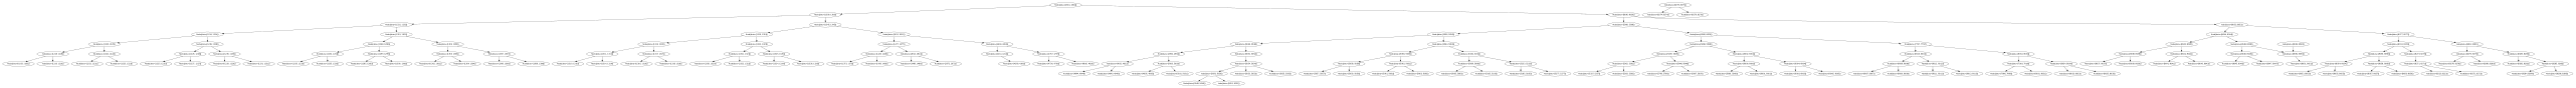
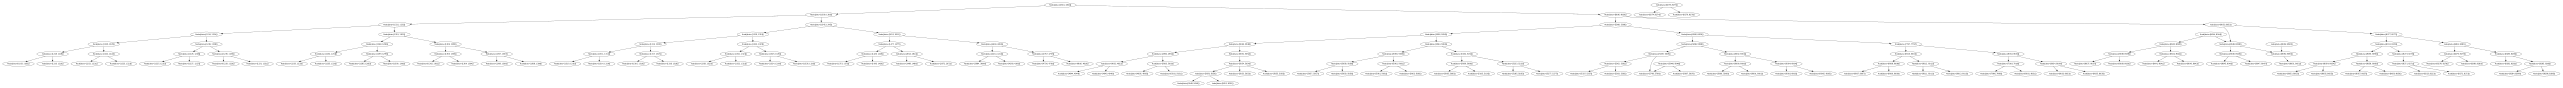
  digraph {
    fontname=Nunito
    node [fontname=Nunito]
    edge [fontname=Nunito]
    n1 [label="Node{data=[4841, 4841]}"]
    n2 [label="Node{data=[1309, 1309]}"]
    n3 [label="Node{data=[8036, 8036]}"]
    n4 [label="Node{data=[1232, 1232]}"]
    n5 [label="Node{data=[1345, 1345]}"]
    n6 [label="Node{data=[5308, 5308]}"]
    n7 [label="Node{data=[8052, 8052]}"]
    n8 [label="Node{data=[1224, 1224]}"]
    n9 [label="Node{data=[1301, 1301]}"]
    n10 [label="Node{data=[1319, 1319]}"]
    n11 [label="Node{data=[3611, 3611]}"]
    n12 [label="Node{data=[1220, 1220]}"]
    n13 [label="Node{data=[1228, 1228]}"]
    n14 [label="Node{data=[1268, 1268]}"]
    n15 [label="Node{data=[1305, 1305]}"]
    n16 [label="Node{data=[1218, 1218]}"]
    n17 [label="Node{data=[1222, 1222]}"]
    n18 [label="Node{data=[1226, 1226]}"]
    n19 [label="Node{data=[1230, 1230]}"]
    n20 [label="Node{data=[1183, 1183]}"]
    n21 [label="Node{data=[1219, 1219]}"]
    n22 [label="Node{data=[1221, 1221]}"]
    n23 [label="Node{data=[1223, 1223]}"]
    n24 [label="Node{data=[1225, 1225]}"]
    n25 [label="Node{data=[1227, 1227]}"]
    n26 [label="Node{data=[1229, 1229]}"]
    n27 [label="Node{data=[1231, 1231]}"]
    n28 [label="Node{data=[1234, 1234]}"]
    n29 [label="Node{data=[1299, 1299]}"]
    n30 [label="Node{data=[1303, 1303]}"]
    n31 [label="Node{data=[1307, 1307]}"]
    n32 [label="Node{data=[1233, 1233]}"]
    n33 [label="Node{data=[1235, 1235]}"]
    n34 [label="Node{data=[1285, 1285]}"]
    n35 [label="Node{data=[1300, 1300]}"]
    n36 [label="Node{data=[1302, 1302]}"]
    n37 [label="Node{data=[1304, 1304]}"]
    n38 [label="Node{data=[1306, 1306]}"]
    n39 [label="Node{data=[1308, 1308]}"]
    n40 [label="Node{data=[1315, 1315]}"]
    n41 [label="Node{data=[1323, 1323]}"]
    n42 [label="Node{data=[1477, 1477]}"]
    n43 [label="Node{data=[4694, 4694]}"]
    n44 [label="Node{data=[1311, 1311]}"]
    n45 [label="Node{data=[1317, 1317]}"]
    n46 [label="Node{data=[1321, 1321]}"]
    n47 [label="Node{data=[1325, 1325]}"]
    n48 [label="Node{data=[1310, 1310]}"]
    n49 [label="Node{data=[1314, 1314]}"]
    n50 [label="Node{data=[1316, 1316]}"]
    n51 [label="Node{data=[1318, 1318]}"]
    n52 [label="Node{data=[1320, 1320]}"]
    n53 [label="Node{data=[1322, 1322]}"]
    n54 [label="Node{data=[1324, 1324]}"]
    n55 [label="Node{data=[1326, 1326]}"]
    n56 [label="Node{data=[1426, 1426]}"]
    n57 [label="Node{data=[2814, 2814]}"]
    n58 [label="Node{data=[4214, 4214]}"]
    n59 [label="Node{data=[4767, 4767]}"]
    n60 [label="Node{data=[1373, 1373]}"]
    n61 [label="Node{data=[1436, 1436]}"]
    n62 [label="Node{data=[1486, 1486]}"]
    n63 [label="Node{data=[2972, 2972]}"]
+   n64 [label="Node{data=[3684, 3684]}"]
    n65 [label="Node{data=[4260, 4260]}"]
    n66 [label="Node{data=[4730, 4730]}"]
    n67 [label="Node{data=[4816, 4816]}"]
    n68 [label="Node{data=[5056, 5056]}"]
    n69 [label="Node{data=[6006, 6006]}"]
    n70 [label="Node{data=[8044, 8044]}"]
    n71 [label="Node{data=[8277, 8277]}"]
    n72 [label="Node{data=[5048, 5048]}"]
    n73 [label="Node{data=[5064, 5064]}"]
    n74 [label="Node{data=[5998, 5998]}"]
    n75 [label="Node{data=[7757, 7757]}"]
    n76 [label="Node{data=[4964, 4964]}"]
    n77 [label="Node{data=[5052, 5052]}"]
    n78 [label="Node{data=[5060, 5060]}"]
    n79 [label="Node{data=[5164, 5164]}"]
    n80 [label="Node{data=[4932, 4932]}"]
    n81 [label="Node{data=[5003, 5003]}"]
    n82 [label="Node{data=[5054, 5054]}"]
    n83 [label="Node{data=[4844, 4844]}"]
    n84 [label="Node{data=[4949, 4949]}"]
    n85 [label="Node{data=[4995, 4995]}"]
    n86 [label="Node{data=[5031, 5031]}"]
    n87 [label="Node{data=[5050, 5050]}"]
    n88 [label="Node{data=[5049, 5049]}"]
    n89 [label="Node{data=[5051, 5051]}"]
    n90 [label="Node{data=[5053, 5053]}"]
    n91 [label="Node{data=[5055, 5055]}"]
    n92 [label="Node{data=[5058, 5058]}"]
    n93 [label="Node{data=[5062, 5062]}"]
    n94 [label="Node{data=[5066, 5066]}"]
    n95 [label="Node{data=[5233, 5233]}"]
    n96 [label="Node{data=[5057, 5057]}"]
    n97 [label="Node{data=[5059, 5059]}"]
    n98 [label="Node{data=[5061, 5061]}"]
    n99 [label="Node{data=[5063, 5063]}"]
    n100 [label="Node{data=[5065, 5065]}"]
    n101 [label="Node{data=[5105, 5105]}"]
    n102 [label="Node{data=[5185, 5185]}"]
    n103 [label="Node{data=[5277, 5277]}"]
    n104 [label="Node{data=[5409, 5409]}"]
    n105 [label="Node{data=[6002, 6002]}"]
    n106 [label="Node{data=[6010, 6010]}"]
    n107 [label="Node{data=[8032, 8032]}"]
    n108 [label="Node{data=[5362, 5362]}"]
    n109 [label="Node{data=[5848, 5848]}"]
    n110 [label="Node{data=[6000, 6000]}"]
    n111 [label="Node{data=[6004, 6004]}"]
    n112 [label="Node{data=[5337, 5337]}"]
    n113 [label="Node{data=[5393, 5393]}"]
    n114 [label="Node{data=[5766, 5766]}"]
    n115 [label="Node{data=[5997, 5997]}"]
    n116 [label="Node{data=[5999, 5999]}"]
    n117 [label="Node{data=[6001, 6001]}"]
    n118 [label="Node{data=[6003, 6003]}"]
    n119 [label="Node{data=[6005, 6005]}"]
    n120 [label="Node{data=[6008, 6008]}"]
    n121 [label="Node{data=[6012, 6012]}"]
    n122 [label="Node{data=[7918, 7918]}"]
    n123 [label="Node{data=[8034, 8034]}"]
    n124 [label="Node{data=[6007, 6007]}"]
    n125 [label="Node{data=[6009, 6009]}"]
    n126 [label="Node{data=[6011, 6011]}"]
    n127 [label="Node{data=[6013, 6013]}"]
    n128 [label="Node{data=[7866, 7866]}"]
    n129 [label="Node{data=[8031, 8031]}"]
    n130 [label="Node{data=[8033, 8033]}"]
    n131 [label="Node{data=[8035, 8035]}"]
    n132 [label="Node{data=[8040, 8040]}"]
    n133 [label="Node{data=[8048, 8048]}"]
    n134 [label="Node{data=[8102, 8102]}"]
    n135 [label="Node{data=[8281, 8281]}"]
    n136 [label="Node{data=[8038, 8038]}"]
    n137 [label="Node{data=[8042, 8042]}"]
    n138 [label="Node{data=[8046, 8046]}"]
    n139 [label="Node{data=[8050, 8050]}"]
    n140 [label="Node{data=[8037, 8037]}"]
    n141 [label="Node{data=[8039, 8039]}"]
    n142 [label="Node{data=[8041, 8041]}"]
    n143 [label="Node{data=[8043, 8043]}"]
    n144 [label="Node{data=[8045, 8045]}"]
    n145 [label="Node{data=[8047, 8047]}"]
    n146 [label="Node{data=[8051, 8051]}"]
    n147 [label="Node{data=[8049, 8049]}"]
    n148 [label="Node{data=[8056, 8056]}"]
    n149 [label="Node{data=[8273, 8273]}"]
    n150 [label="Node{data=[8279, 8279]}"]
    n151 [label="Node{data=[8283, 8283]}"]
    n152 [label="Node{data=[8054, 8054]}"]
    n153 [label="Node{data=[8058, 8058]}"]
    n154 [label="Node{data=[8271, 8271]}"]
    n155 [label="Node{data=[8053, 8053]}"]
    n156 [label="Node{data=[8055, 8055]}"]
    n157 [label="Node{data=[8057, 8057]}"]
    n158 [label="Node{data=[8059, 8059]}"]
    n159 [label="Node{data=[8223, 8223]}"]
    n160 [label="Node{data=[8272, 8272]}"]
    n161 [label="Node{data=[8275, 8275]}"]
    n162 [label="Node{data=[8274, 8274]}"]
    n163 [label="Node{data=[8276, 8276]}"]
    n164 [label="Node{data=[8278, 8278]}"]
    n165 [label="Node{data=[8280, 8280]}"]
    n166 [label="Node{data=[8282, 8282]}"]
    n167 [label="Node{data=[8285, 8285]}"]
    n168 [label="Node{data=[8284, 8284]}"]
    n169 [label="Node{data=[8286, 8286]}"]
    n1 -> n2
    n1 -> n3
    n2 -> n4
    n2 -> n5
    n3 -> n6
    n3 -> n7
    n4 -> n8
    n4 -> n9
    n5 -> n10
    n5 -> n11
    n6 -> n68
    n6 -> n69
-   n7 -> n70
+   n7 -> n133
    n7 -> n71
    n8 -> n12
    n8 -> n13
    n9 -> n14
    n9 -> n15
    n10 -> n40
    n10 -> n41
    n11 -> n42
    n11 -> n43
    n12 -> n16
    n12 -> n17
    n13 -> n18
    n13 -> n19
    n14 -> n28
    n14 -> n29
    n15 -> n30
    n15 -> n31
    n16 -> n20
    n16 -> n21
    n17 -> n22
    n17 -> n23
    n18 -> n24
    n18 -> n25
    n19 -> n26
    n19 -> n27
    n28 -> n32
    n28 -> n33
    n29 -> n34
    n29 -> n35
    n30 -> n36
    n30 -> n37
    n31 -> n38
    n31 -> n39
    n40 -> n44
    n40 -> n45
    n41 -> n46
    n41 -> n47
    n42 -> n56
    n42 -> n57
    n43 -> n58
    n43 -> n59
    n44 -> n48
    n44 -> n49
    n45 -> n50
    n45 -> n51
    n46 -> n52
    n46 -> n53
    n47 -> n54
    n47 -> n55
    n56 -> n60
    n56 -> n61
    n57 -> n62
    n57 -> n63
+   n58 -> n64
    n58 -> n65
    n59 -> n66
    n59 -> n67
    n68 -> n72
    n68 -> n73
    n69 -> n74
    n69 -> n75
    n70 -> n132
    n70 -> n133
    n71 -> n134
    n71 -> n135
    n72 -> n76
    n72 -> n77
    n73 -> n78
    n73 -> n79
    n74 -> n104
    n74 -> n105
    n75 -> n106
    n75 -> n107
    n76 -> n80
    n76 -> n81
    n77 -> n82
    n78 -> n92
    n78 -> n93
    n79 -> n94
    n79 -> n95
    n80 -> n83
    n80 -> n84
    n81 -> n85
    n81 -> n86
    n82 -> n87
    n82 -> n90
    n82 -> n91
    n87 -> n88
    n87 -> n89
    n92 -> n96
    n92 -> n97
    n93 -> n98
    n93 -> n99
    n94 -> n100
    n94 -> n101
    n95 -> n102
    n95 -> n103
    n104 -> n108
-   n104 -> n109
+   n104 -> n114
    n105 -> n110
    n105 -> n111
    n106 -> n120
    n106 -> n121
    n107 -> n122
    n107 -> n123
    n108 -> n112
    n108 -> n113
    n109 -> n114
    n109 -> n115
    n110 -> n116
    n110 -> n117
    n111 -> n118
    n111 -> n119
    n120 -> n124
    n120 -> n125
    n121 -> n126
    n121 -> n127
    n122 -> n128
    n122 -> n129
    n123 -> n130
    n123 -> n131
    n132 -> n136
    n132 -> n137
    n133 -> n138
    n133 -> n139
    n134 -> n148
    n134 -> n149
    n135 -> n150
    n135 -> n151
    n136 -> n140
    n136 -> n141
    n137 -> n142
    n137 -> n143
    n138 -> n144
    n138 -> n145
    n139 -> n146
    n147 -> n139
    n148 -> n152
    n148 -> n153
    n149 -> n154
    n150 -> n164
    n150 -> n165
    n151 -> n166
    n151 -> n167
    n152 -> n155
    n152 -> n156
    n153 -> n157
    n153 -> n158
    n154 -> n159
    n154 -> n160
    n161 -> n162
    n161 -> n163
    n167 -> n168
    n167 -> n169
  }
